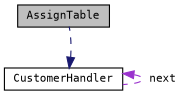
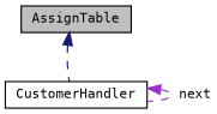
  digraph {
    fontname="DejaVu Sans Mono"
    node [color=black fontname="DejaVu Sans Mono" fontsize=10 shape=record style=filled]
    edge [dir=back fontname="DejaVu Sans Mono" fontsize=10 labelfontname=Helvetica labelfontsize=10 style=dashed]
    n1 [fillcolor=grey75 fontcolor=black height=0.2 label=AssignTable width=0.4]
    n2 [fillcolor=white height=0.2 label=CustomerHandler width=0.4]
-   n2 -> n1 [color=midnightblue]
+   n1 -> n2 [color=midnightblue]
    n2 -> n2 [color=darkorchid3 label=" next"]
  }
